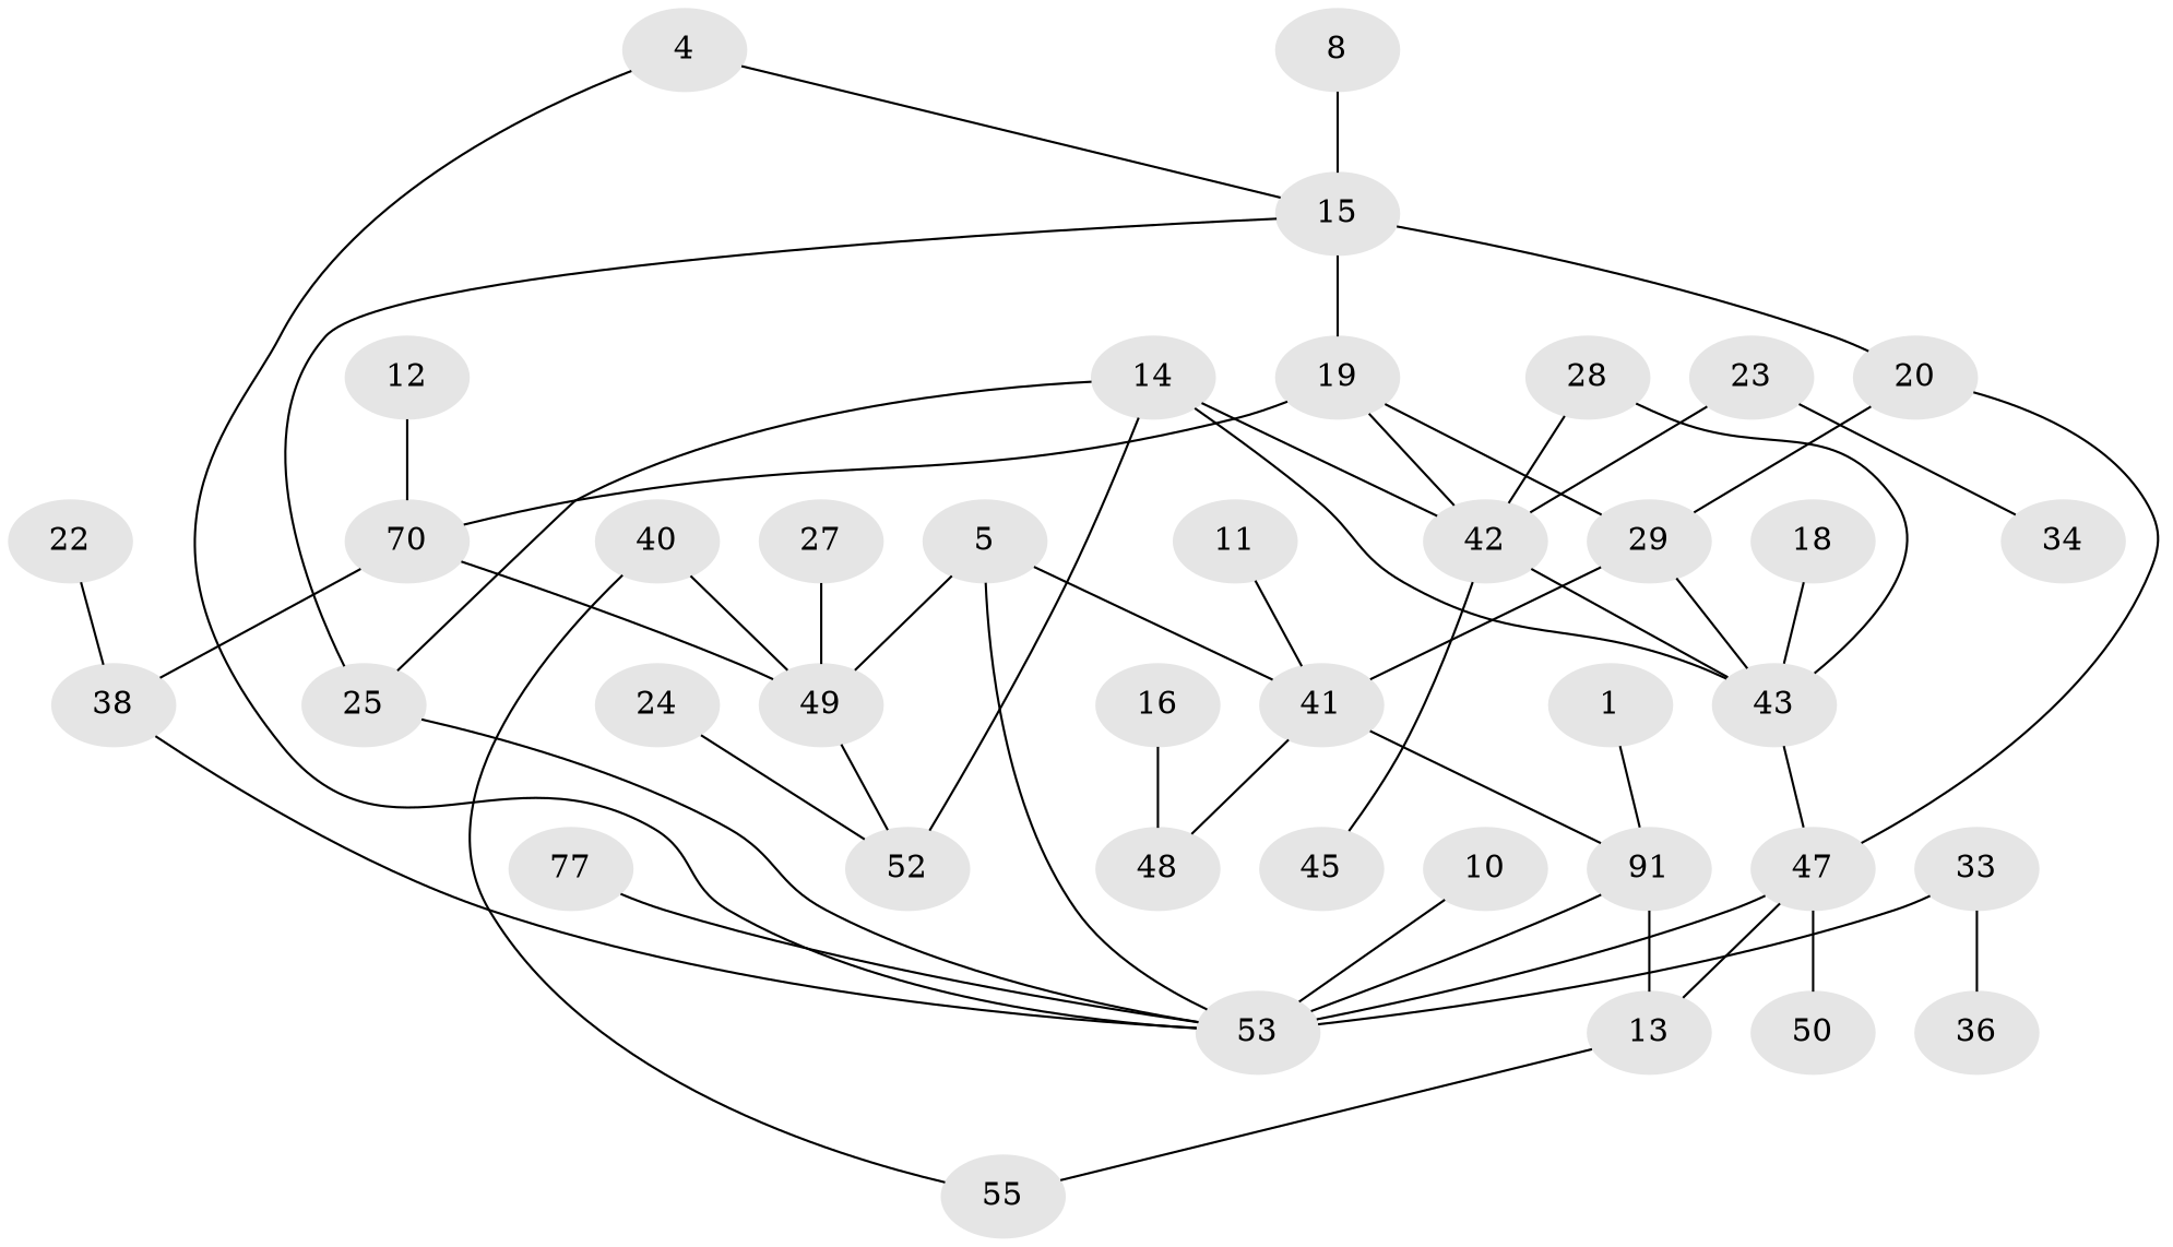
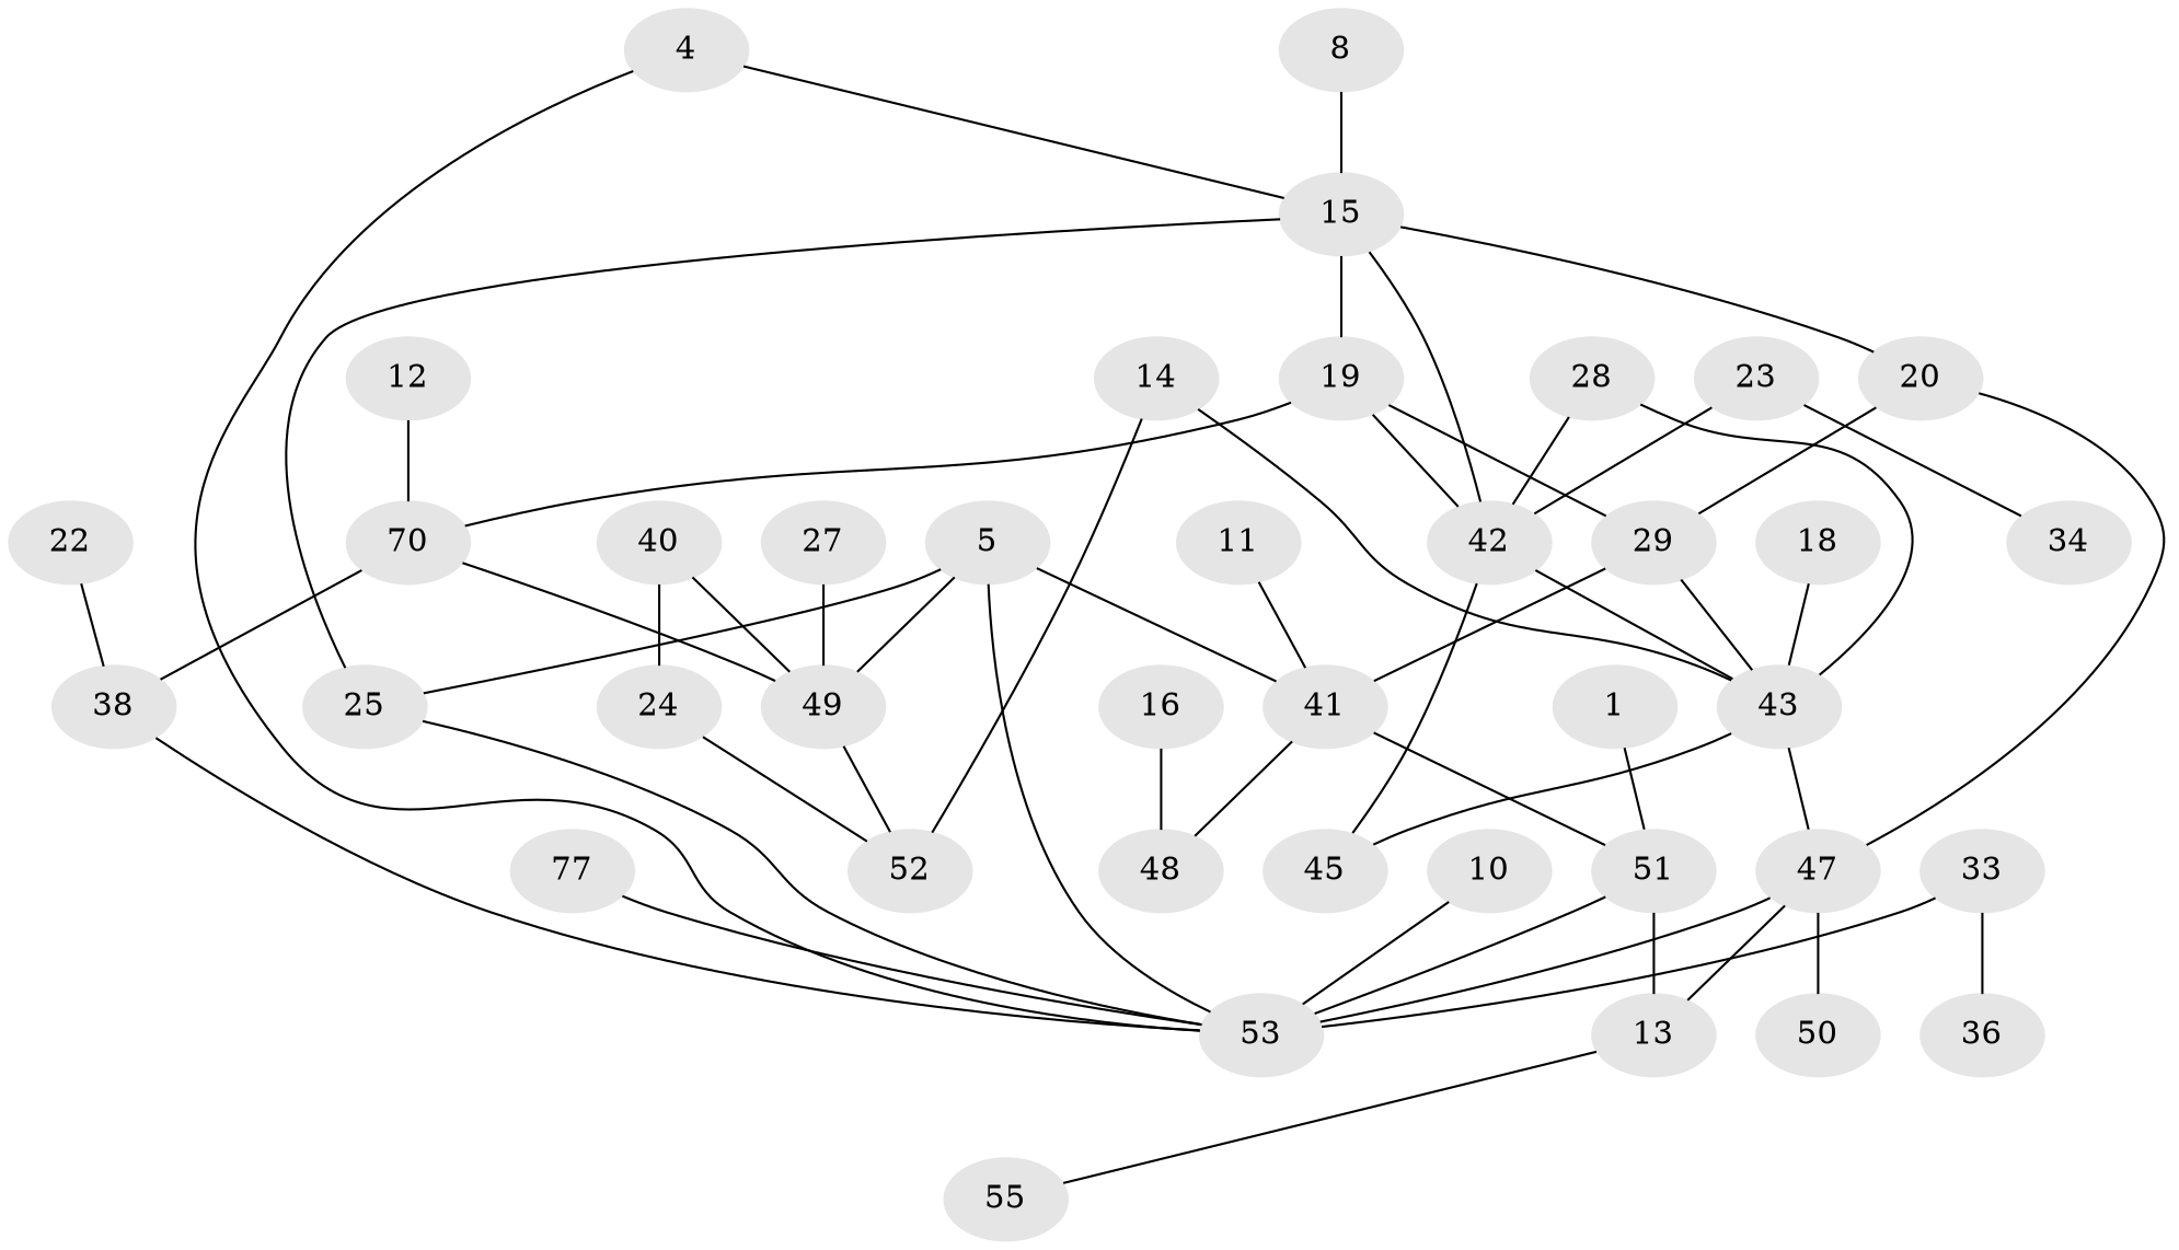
  graph {
    node [color=gray90 style=filled]
    edge [weight=1.0]
    1
-   51 [label=91]
+   51
    53
    13
    4
    15
    25
    19
    20
    5
    41
    49
    48
    52
    8
    10
    11
    n18 [label=70]
    12
    38
    55
    14
    42
    43
    45
    47
    29
    16
    n29 [label=77]
    18
    50
    22
    23
    34
    24
    27
    28
    33
    36
    40
    1 -- 51
    51 -- 53
    51 -- 13
    13 -- 55
    4 -- 53
    4 -- 15
    15 -- 25
    15 -- 19
    15 -- 20
    25 -- 53
    19 -- n18
    19 -- 42
    19 -- 29
    20 -- 47
    20 -- 29
    5 -- 53
    5 -- 41
    5 -- 49
    41 -- 51
    41 -- 48
    49 -- 52
    8 -- 15
    10 -- 53
    11 -- 41
    n18 -- 49
    n18 -- 38
    12 -- n18
    38 -- 53
-   14 -- 25
+   5 -- 25
    14 -- 52
-   14 -- 42
+   15 -- 42
    14 -- 43
    42 -- 43
    42 -- 45
+   43 -- 45
    43 -- 47
    47 -- 53 [weight=2.0]
    47 -- 13
    47 -- 50
    29 -- 41
    29 -- 43
    16 -- 48
    n29 -- 53
    18 -- 43
    22 -- 38
    23 -- 42
    23 -- 34
    24 -- 52
    27 -- 49
    28 -- 42
    28 -- 43
    33 -- 53
    33 -- 36
    40 -- 49
-   40 -- 55
+   40 -- 24
  }
